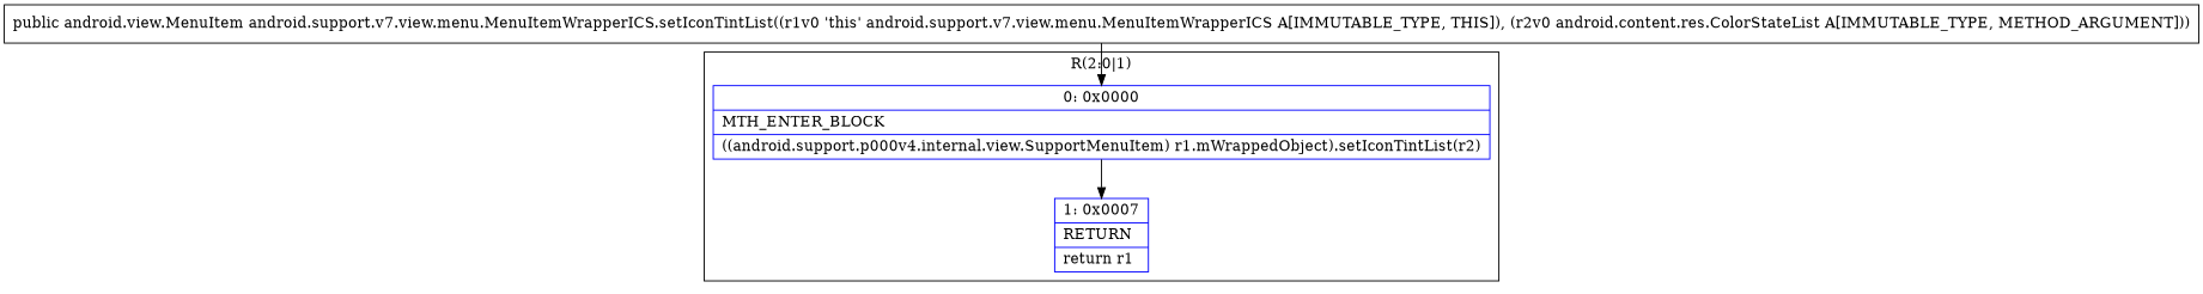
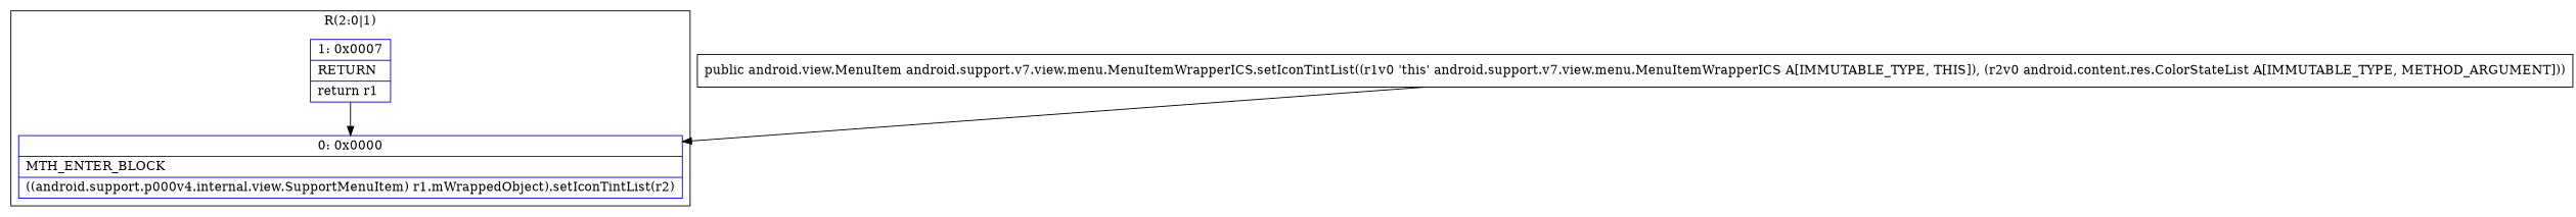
  digraph {
    node [color=blue shape=record]
    n1 [label="{0\:\ 0x0000|MTH_ENTER_BLOCK\l|((android.support.p000v4.internal.view.SupportMenuItem) r1.mWrappedObject).setIconTintList(r2)\l}"]
    n2 [label="{1\:\ 0x0007|RETURN\l|return r1\l}"]
    n3 [label="{public android.view.MenuItem android.support.v7.view.menu.MenuItemWrapperICS.setIconTintList((r1v0 'this' android.support.v7.view.menu.MenuItemWrapperICS A[IMMUTABLE_TYPE, THIS]), (r2v0 android.content.res.ColorStateList A[IMMUTABLE_TYPE, METHOD_ARGUMENT])) }" color=""]
    subgraph cluster_1 {
      label="R(2:0|1)"
      n1
      n2
    }
-   n1 -> n2
+   n2 -> n1
    n3 -> n1
  }
